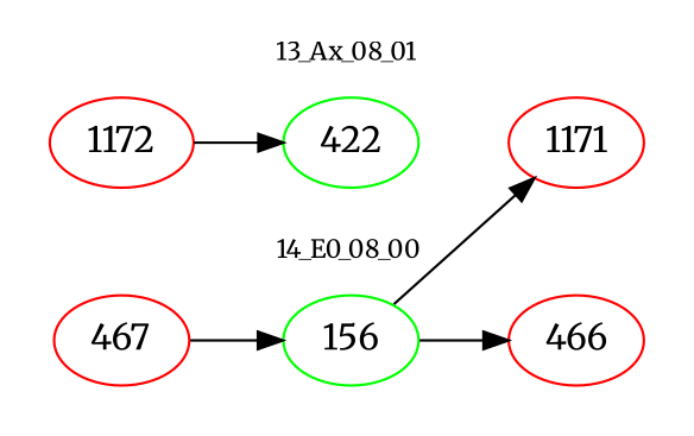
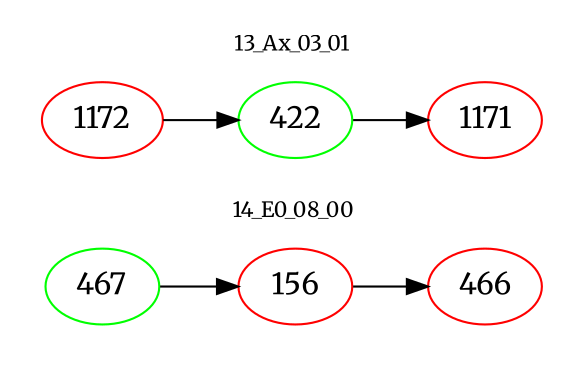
  digraph {
    fontname=Merriweather
    rankdir=LR
    node [color=red fontname=Merriweather]
    edge [color=black fontname=Merriweather]
    n1 [label=1172]
    n2 [color=green label=422]
    n3 [label=1171]
-   n4 [label=467]
-   n5 [color=green label=156]
+   n4 [color=green label=467]
+   n5 [label=156]
    n6 [label=466]
    subgraph cluster_1 {
      color=white
      fontsize=10
-     label="13_Ax_08_01"
+     label="13_Ax_03_01"
      n1
      n2
      n3
    }
    subgraph cluster_2 {
      color=white
      fontsize=10
      label="14_E0_08_00"
      n4
      n5
      n6
    }
    n1 -> n2
-   n5 -> n3
+   n2 -> n3
    n4 -> n5
    n5 -> n6
  }
